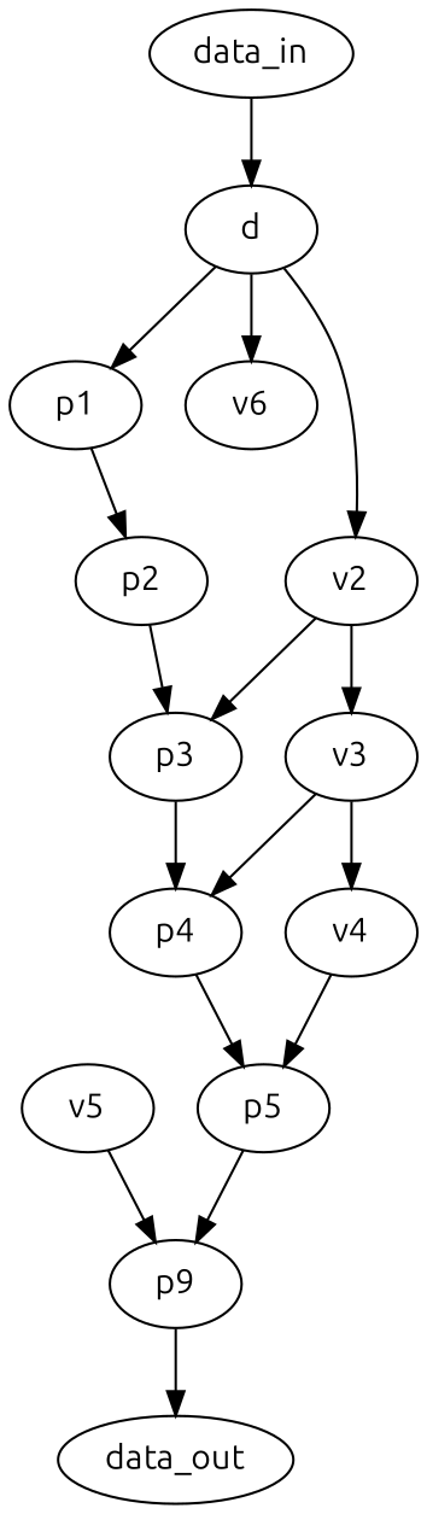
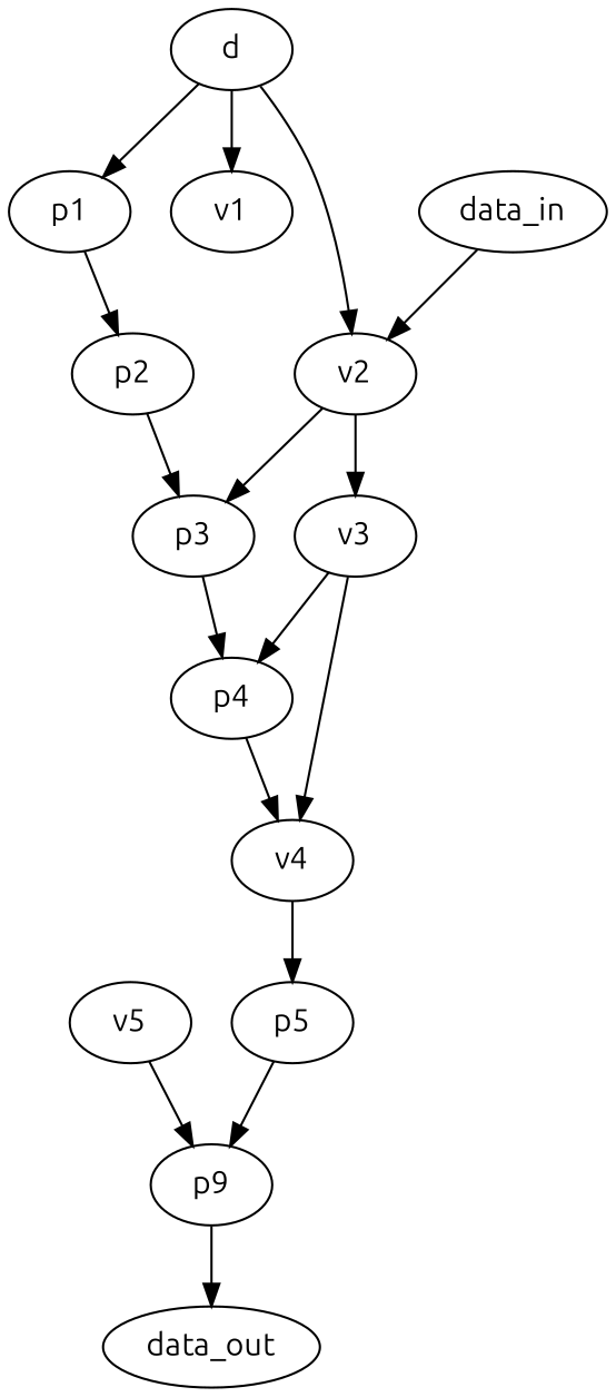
  strict digraph {
    fontname=Ubuntu
    node [complexity=37 fontname=Ubuntu]
    edge [fontname=Ubuntu]
    p2 [complexity=77 importance=110.884548973 rank=1.44005907758]
    p3 [importance=7.38707679545 rank=0.199650724201]
    p4 [complexity=17 importance=1.0421755959 rank=0.0613044468175]
    p5 [complexity=7 importance=0.314634428923 rank=0.0449477755604]
    n5 [complexity=2 importance=0.213225525584 label=p9 rank=0.106612762792]
    p1 [complexity=157 importance=3437.47010328 rank=21.8947140336]
    data_out [complexity=0 importance=0.0971988987127 rank=0.0]
    d [complexity=205 importance=215365.030907 rank=1050.56112637]
-   v1 [complexity=109 importance=3418.49162109 rank=31.3623084503 label=v6]
+   v1 [complexity=109 importance=3418.49162109 rank=31.3623084503]
    v2 [complexity=61 importance=110.272030513 rank=1.80773820513]
    v3 [importance=7.34787840115 rank=0.198591308139]
    data_in [complexity=207 importance=215365.070092 rank=1040.41096663]
    v4 [complexity=17 importance=0.996251231694 rank=0.0586030136291]
    v5 [complexity=7 importance=0.265498128904 rank=0.0379283041292]
    p2 -> p3
    p3 -> p4
-   p4 -> p5
+   p4 -> v4
    p5 -> n5
    n5 -> data_out
    p1 -> p2
    d -> p1
    d -> v1
    d -> v2
    v2 -> p3
    v2 -> v3
    v3 -> p4
    v3 -> v4
-   data_in -> d
+   data_in -> v2
    v4 -> p5
    v5 -> n5
  }
